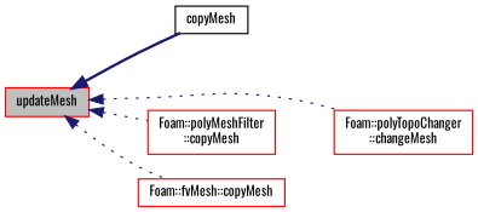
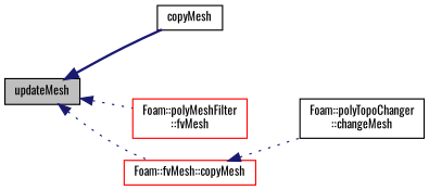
  digraph {
    fontname=Oswald
    rankdir=LR
    node [color=red fontname=Oswald fontsize=10 shape=record]
    edge [color=midnightblue dir=back fontname=Oswald fontsize=10 labelfontname=Helvetica labelfontsize=10 style=dotted]
-   n1 [fillcolor=grey75 fontcolor=black height=0.2 label=updateMesh style=filled width=0.4]
+   n1 [color=black fillcolor=grey75 fontcolor=black height=0.2 label=updateMesh style=filled width=0.4]
    n2 [color=black height=0.2 label=copyMesh width=0.4]
-   n3 [height=0.2 label="Foam::polyTopoChanger\l::changeMesh" width=0.4]
-   n4 [height=0.2 label="Foam::polyMeshFilter\l::copyMesh" width=0.4]
+   n3 [color=black height=0.2 label="Foam::polyTopoChanger\l::changeMesh" width=0.4]
+   n4 [height=0.2 label="Foam::polyMeshFilter\l::fvMesh" width=0.4]
    n5 [height=0.2 label="Foam::fvMesh::copyMesh" width=0.4]
    n1 -> n2 [style=bold]
-   n1 -> n3
+   n5 -> n3
    n1 -> n4
    n1 -> n5
  }
